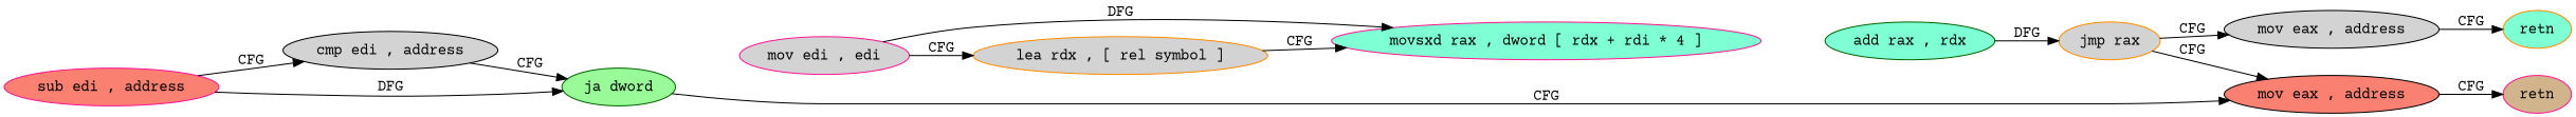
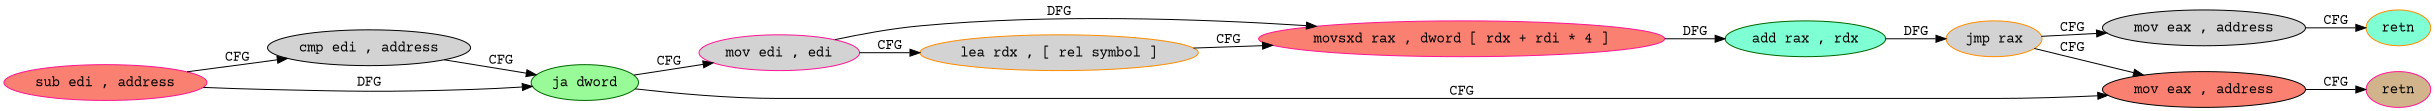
  digraph {
    fontname="Courier Prime"
    rankdir=LR
    node [color=deeppink fillcolor=lightgrey fontname="Courier Prime" style=filled]
    edge [fontname="Courier Prime"]
    n1 [fillcolor=salmon label="sub edi , address"]
    n2 [color=black label="cmp edi , address"]
    n3 [color=darkgreen fillcolor=palegreen label="ja dword"]
    n4 [label="mov edi , edi"]
    n5 [color=black fillcolor=salmon label="mov eax , address"]
    n6 [color=darkorange label="lea rdx , [ rel symbol ]"]
-   n7 [fillcolor=aquamarine label="movsxd rax , dword [ rdx + rdi * 4 ]"]
+   n7 [fillcolor=salmon label="movsxd rax , dword [ rdx + rdi * 4 ]"]
    n8 [fillcolor=tan label=retn]
    n9 [color=darkgreen fillcolor=aquamarine label="add rax , rdx"]
    n10 [color=darkorange label="jmp rax"]
    n11 [color=black label="mov eax , address"]
    n12 [color=darkorange fillcolor=aquamarine label=retn]
    n1 -> n2 [label=CFG]
    n1 -> n3 [label=DFG]
    n2 -> n3 [label=CFG]
+   n3 -> n4 [label=CFG]
    n3 -> n5 [label=CFG]
    n4 -> n6 [label=CFG]
    n4 -> n7 [label=DFG]
    n5 -> n8 [label=CFG]
    n6 -> n7 [label=CFG]
+   n7 -> n9 [label=DFG]
    n9 -> n10 [label=DFG]
    n10 -> n5 [label=CFG]
    n10 -> n11 [label=CFG]
    n11 -> n12 [label=CFG]
  }
